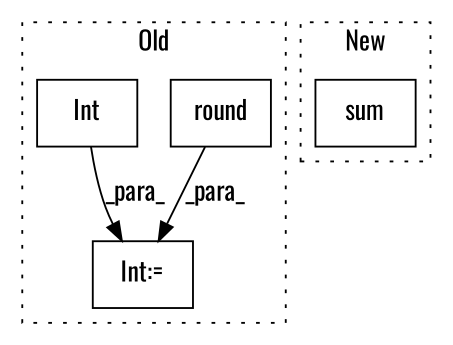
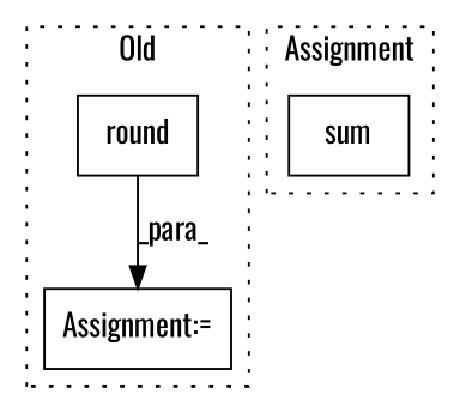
  digraph {
    fontname=Oswald
    node [a=32 fontname=Oswald l="4,1" shape=box]
    edge [fontname=Oswald]
    n1 [l="6,1" label=round s="1003,1065"]
-   n2 [a=7 l=1 label="Int:=" s=994]
-   n3 [label=Int s="999,1066"]
+   n2 [a=7 l=1 label="Assignment:=" s=994]
    n4 [label=sum s="1703,1708"]
    subgraph cluster_1 {
      label=Old
      style=dotted
      n1
      n2
-     n3
    }
    subgraph cluster_2 {
-     label=New
+     label=Assignment
      style=dotted
      n4
    }
    n1 -> n2 [label=_para_]
-   n3 -> n2 [label=_para_]
  }
